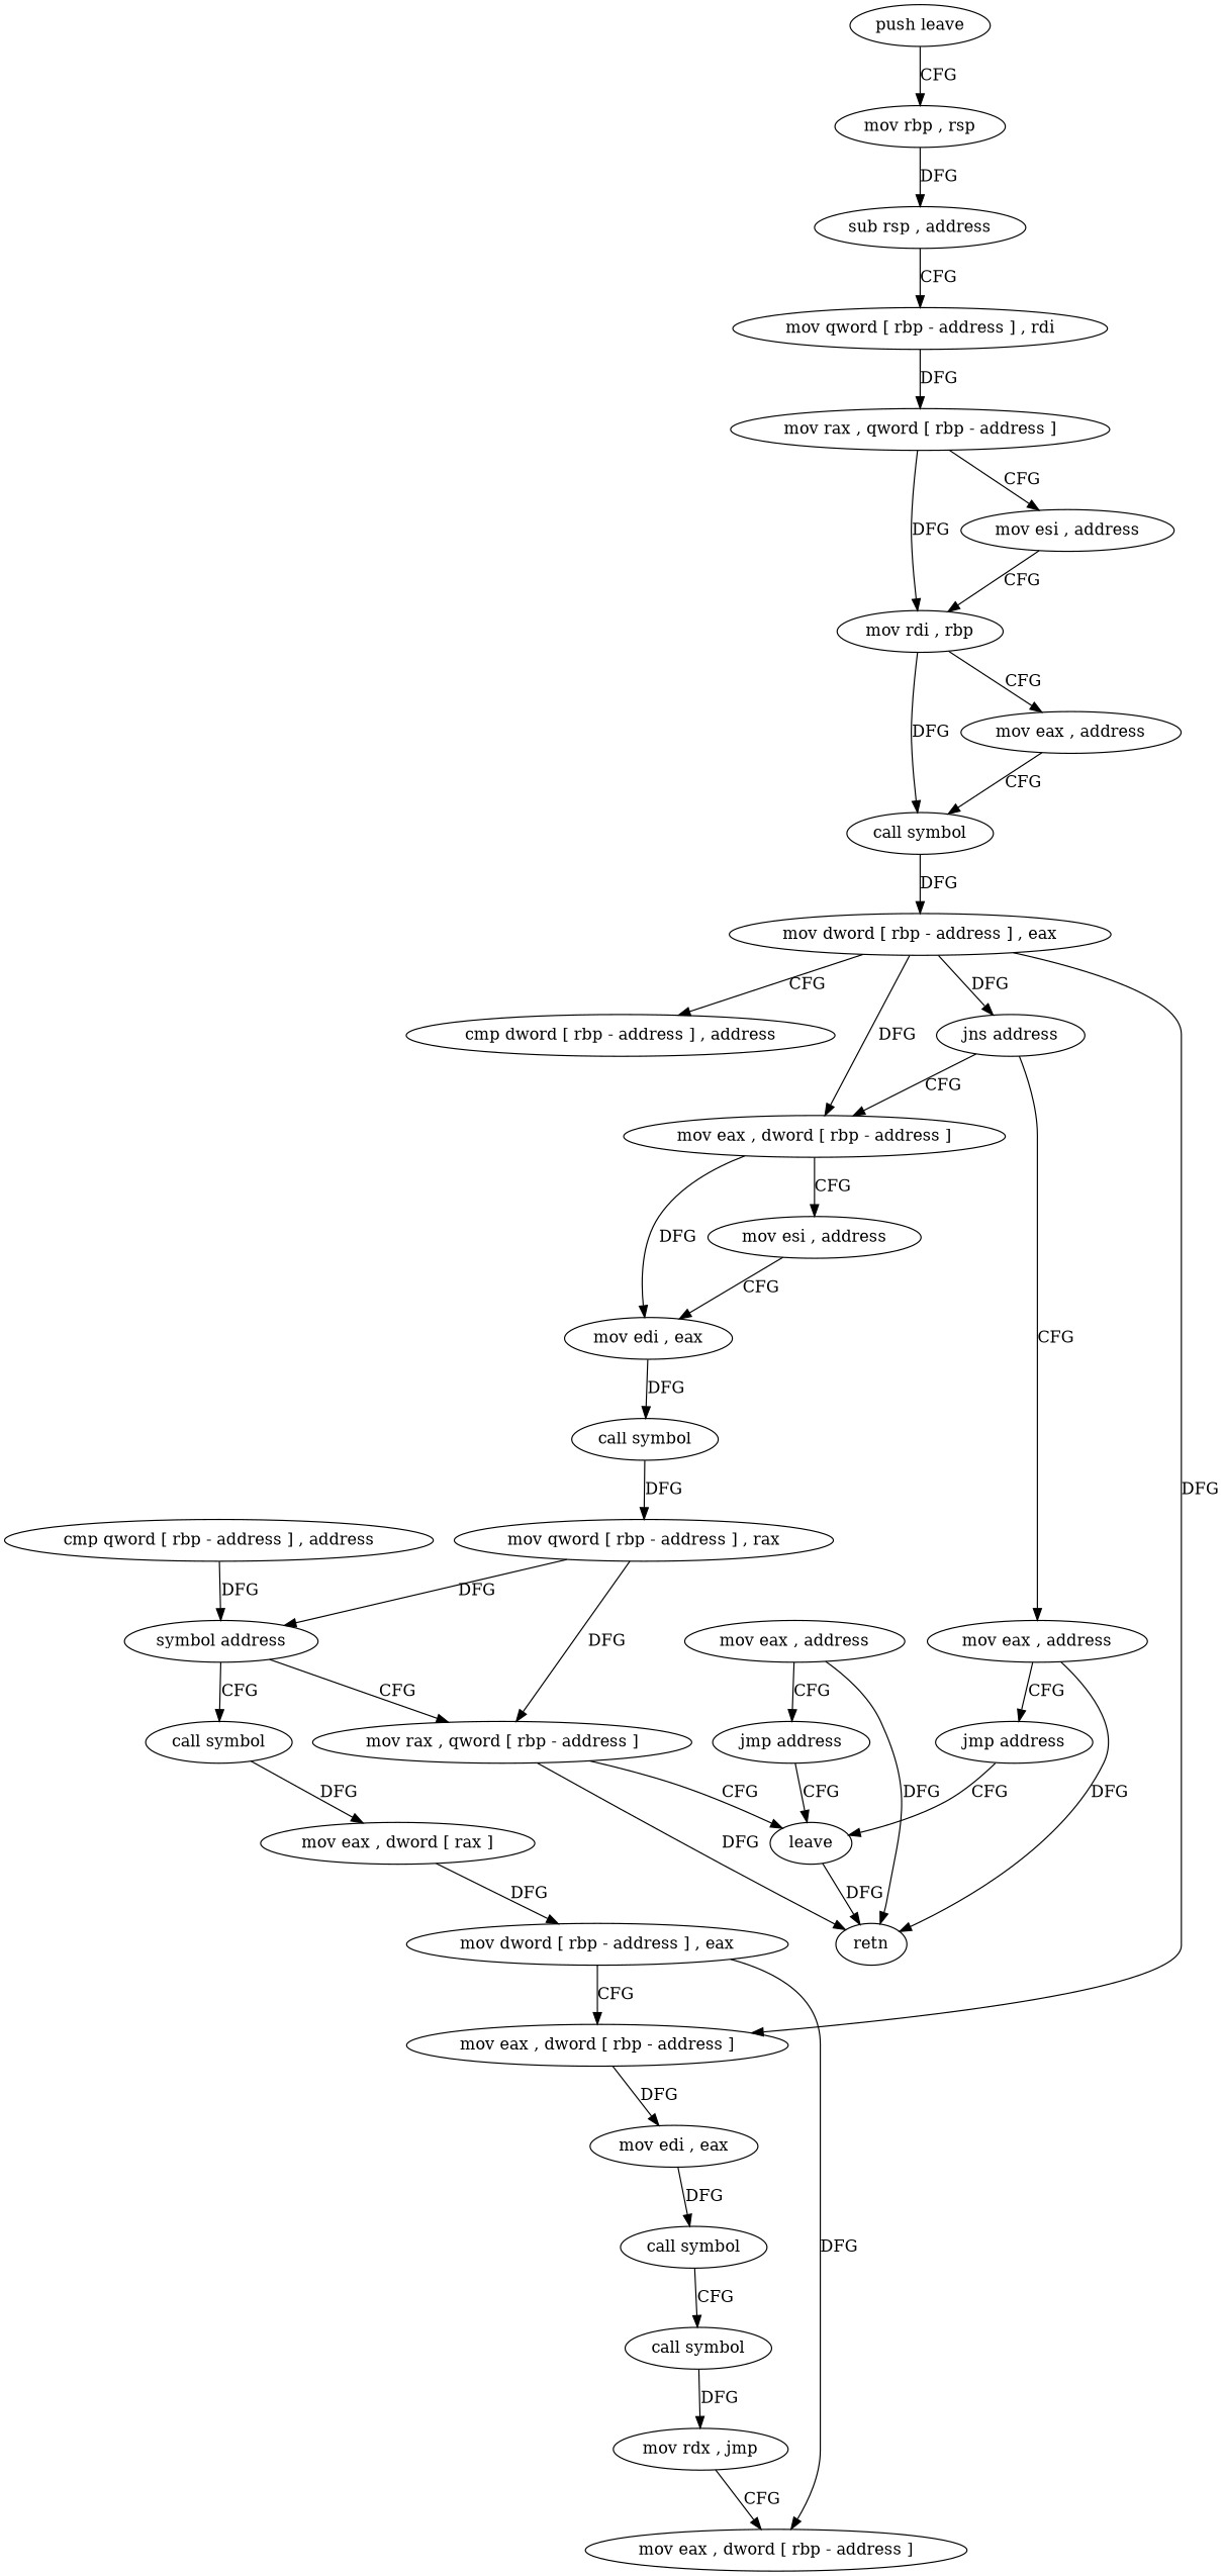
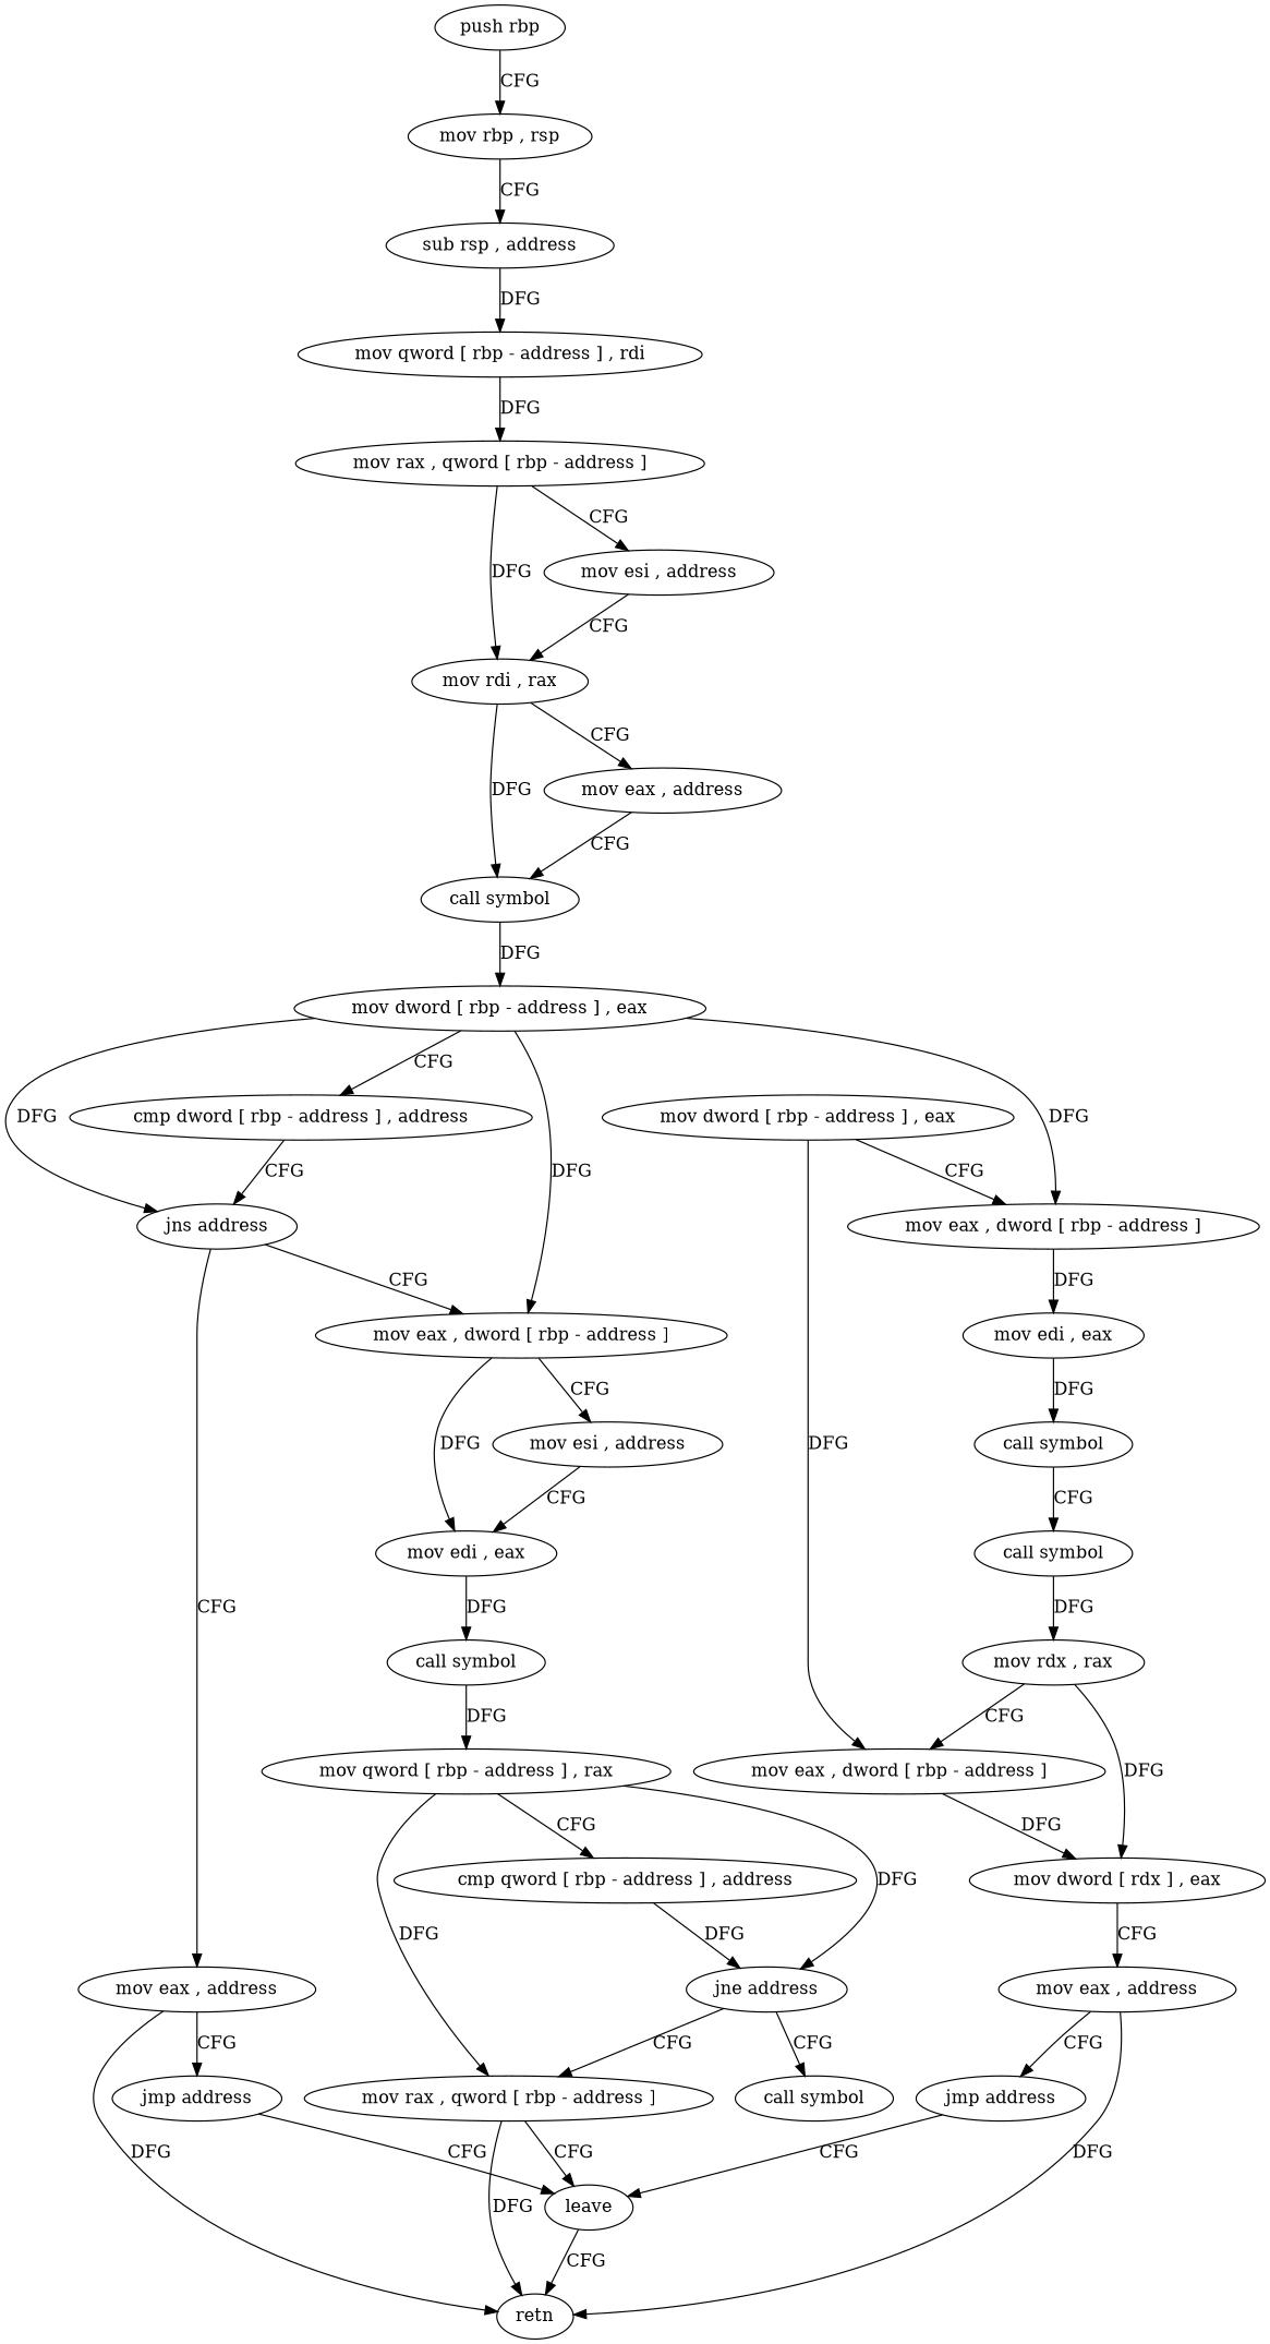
  digraph {
-   n1 [label="push leave"]
+   n1 [label="push rbp"]
    n2 [label="mov rbp , rsp"]
    n3 [label="sub rsp , address"]
    n4 [label="mov qword [ rbp - address ] , rdi"]
    n5 [label="mov rax , qword [ rbp - address ]"]
    n6 [label="mov esi , address"]
-   n7 [label="mov rdi , rbp"]
+   n7 [label="mov rdi , rax"]
    n8 [label="mov eax , address"]
    n9 [label="call symbol"]
    n10 [label="mov dword [ rbp - address ] , eax"]
    n11 [label="cmp dword [ rbp - address ] , address"]
    n12 [label="jns address"]
    n13 [label="mov eax , dword [ rbp - address ]"]
    n14 [label="mov eax , dword [ rbp - address ]"]
    n15 [label="mov eax , address"]
    n16 [label="mov esi , address"]
    n17 [label="mov edi , eax"]
    n18 [label="mov edi , eax"]
    n19 [label="jmp address"]
    n20 [label=retn]
    n21 [label="call symbol"]
    n22 [label=leave]
    n23 [label="mov qword [ rbp - address ] , rax"]
    n24 [label="cmp qword [ rbp - address ] , address"]
-   n25 [label="symbol address"]
+   n25 [label="jne address"]
    n26 [label="mov rax , qword [ rbp - address ]"]
    n27 [label="call symbol"]
-   n28 [label="mov eax , dword [ rax ]"]
    n29 [label="mov dword [ rbp - address ] , eax"]
    n30 [label="mov eax , dword [ rbp - address ]"]
+   n31 [label="mov dword [ rdx ] , eax"]
    n32 [label="call symbol"]
    n33 [label="call symbol"]
-   n34 [label="mov rdx , jmp"]
+   n34 [label="mov rdx , rax"]
    n35 [label="mov eax , address"]
    n36 [label="jmp address"]
    n1 -> n2 [label=CFG]
-   n2 -> n3 [label=DFG]
-   n3 -> n4 [label=CFG]
+   n2 -> n3 [label=CFG]
+   n3 -> n4 [label=DFG]
    n4 -> n5 [label=DFG]
    n5 -> n6 [label=CFG]
    n5 -> n7 [label=DFG]
    n6 -> n7 [label=CFG]
    n7 -> n8 [label=CFG]
    n7 -> n9 [label=DFG]
    n8 -> n9 [label=CFG]
    n9 -> n10 [label=DFG]
    n10 -> n11 [label=CFG]
    n10 -> n12 [label=DFG]
    n10 -> n13 [label=DFG]
    n10 -> n14 [label=DFG]
+   n11 -> n12 [label=CFG]
    n12 -> n13 [label=CFG]
    n12 -> n15 [label=CFG]
    n13 -> n16 [label=CFG]
    n13 -> n17 [label=DFG]
    n14 -> n18 [label=DFG]
    n15 -> n19 [label=CFG]
    n15 -> n20 [label=DFG]
    n16 -> n17 [label=CFG]
    n17 -> n21 [label=DFG]
    n18 -> n32 [label=DFG]
    n19 -> n22 [label=CFG]
    n21 -> n23 [label=DFG]
-   n22 -> n20 [label=DFG]
+   n22 -> n20 [label=CFG]
+   n23 -> n24 [label=CFG]
    n23 -> n25 [label=DFG]
    n23 -> n26 [label=DFG]
    n24 -> n25 [label=DFG]
    n25 -> n26 [label=CFG]
    n25 -> n27 [label=CFG]
    n26 -> n20 [label=DFG]
    n26 -> n22 [label=CFG]
-   n27 -> n28 [label=DFG]
-   n28 -> n29 [label=DFG]
    n29 -> n14 [label=CFG]
    n29 -> n30 [label=DFG]
+   n30 -> n31 [label=DFG]
+   n31 -> n35 [label=CFG]
    n32 -> n33 [label=CFG]
    n33 -> n34 [label=DFG]
    n34 -> n30 [label=CFG]
+   n34 -> n31 [label=DFG]
    n35 -> n20 [label=DFG]
    n35 -> n36 [label=CFG]
    n36 -> n22 [label=CFG]
  }
